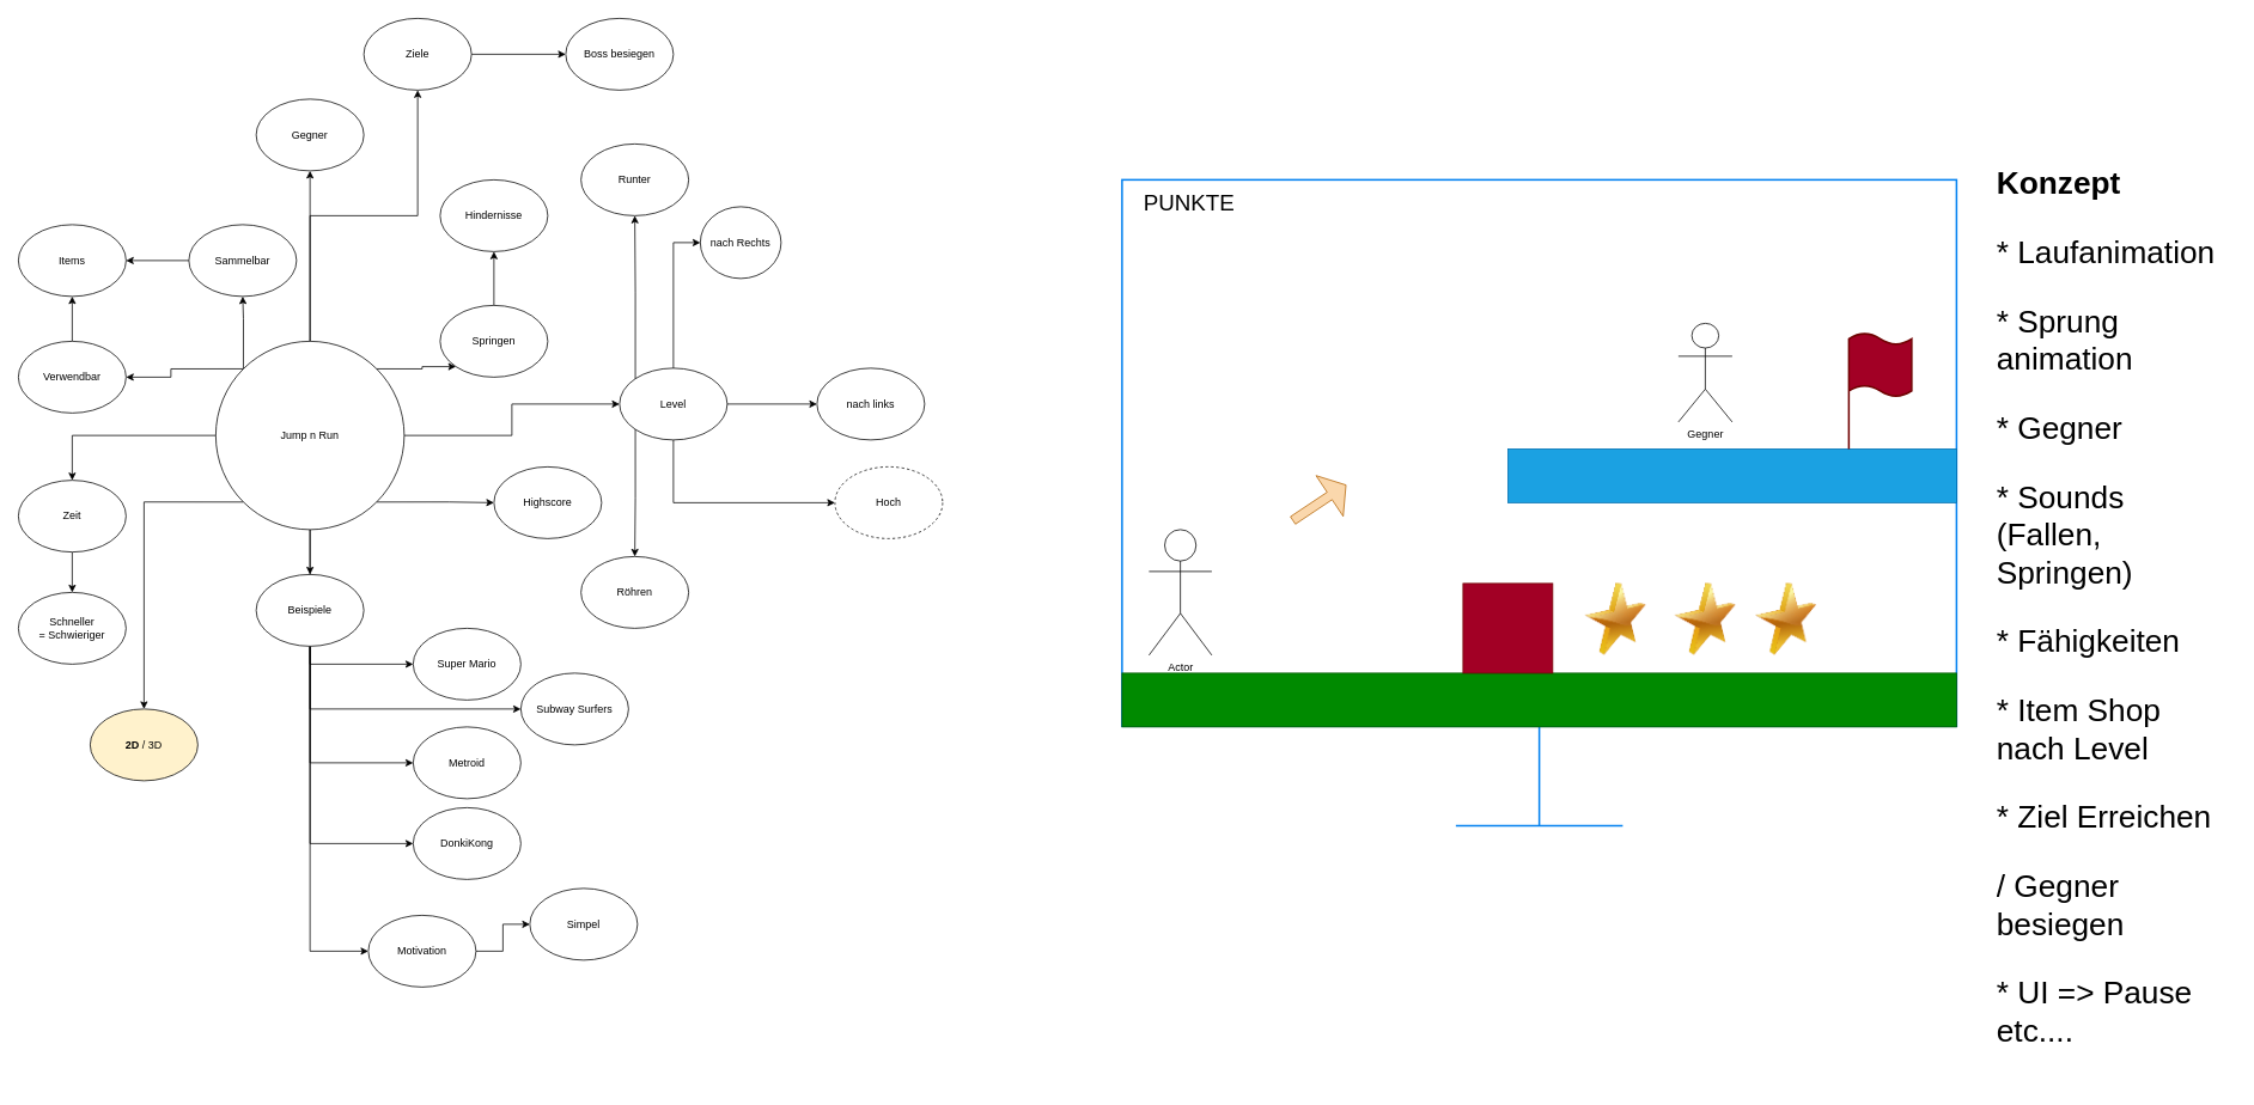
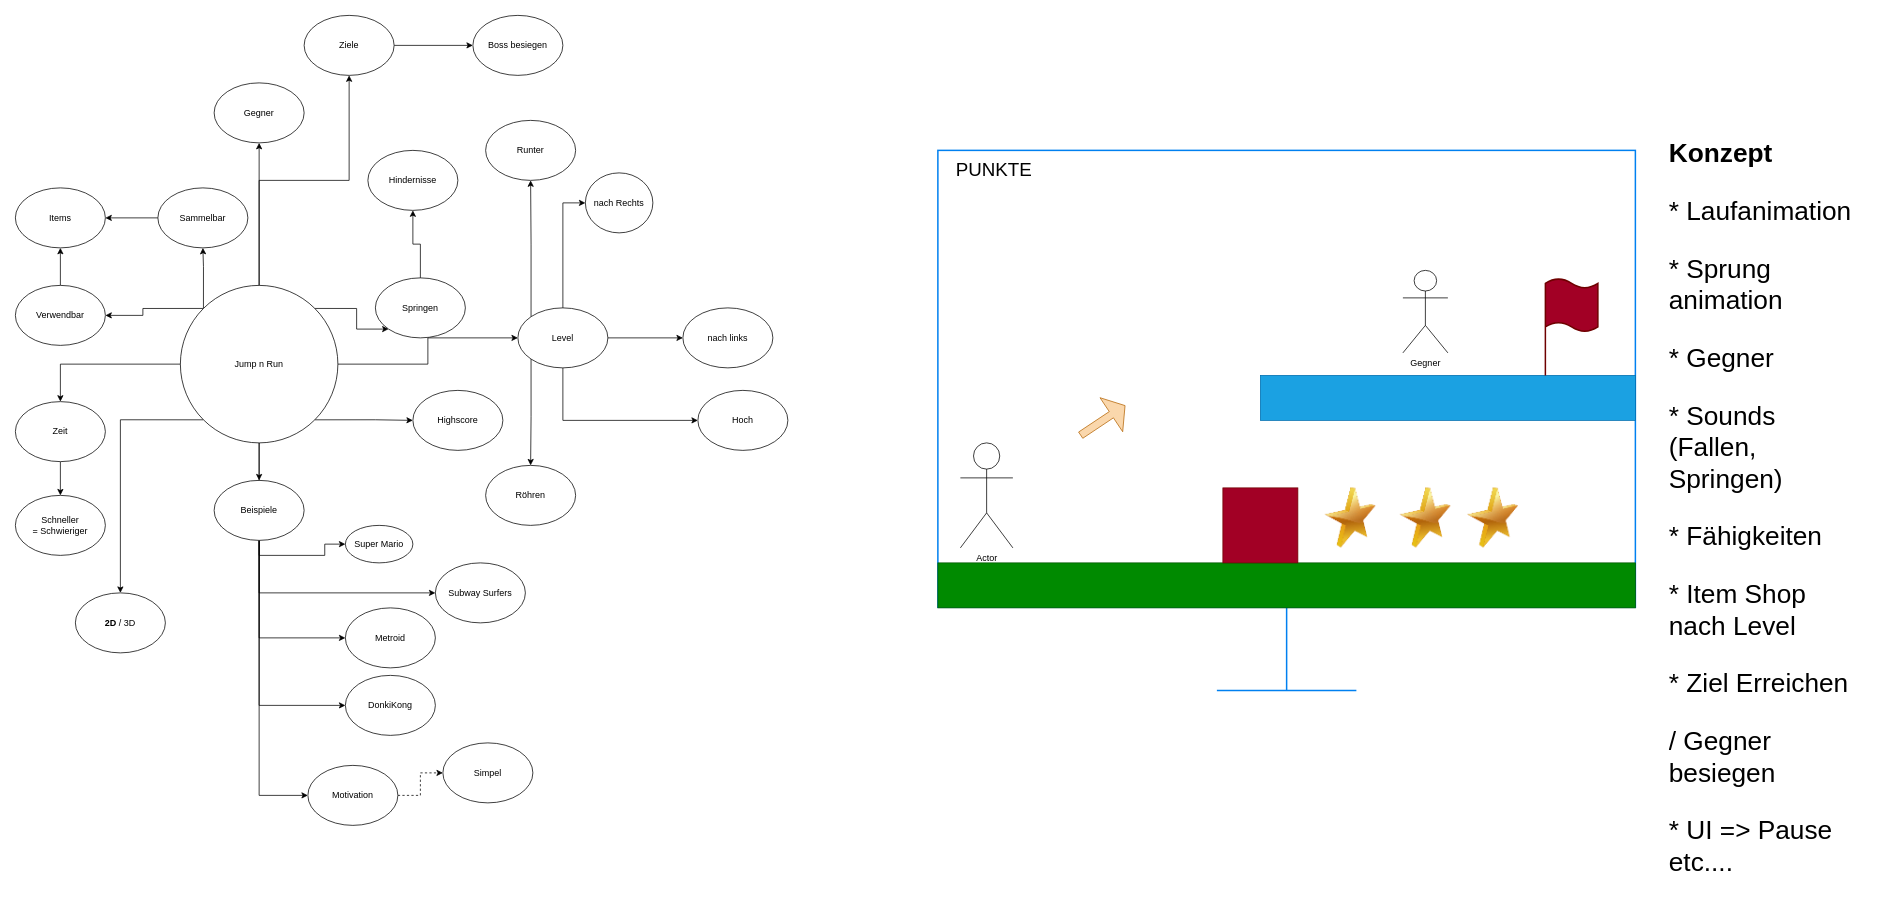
  <mxCell id="0" />
  <mxCell id="1" parent="0" />
  <mxCell id="2" style="edgeStyle=orthogonalEdgeStyle;rounded=0;orthogonalLoop=1;jettySize=auto;html=1;exitX=0;exitY=0.5;exitDx=0;exitDy=0;entryX=0.5;entryY=0;entryDx=0;entryDy=0;" parent="1" source="13" target="18" edge="1"><mxGeometry relative="1" as="geometry" /></mxCell>
  <mxCell id="3" style="edgeStyle=orthogonalEdgeStyle;rounded=0;orthogonalLoop=1;jettySize=auto;html=1;exitX=0;exitY=0;exitDx=0;exitDy=0;entryX=0.5;entryY=1;entryDx=0;entryDy=0;" parent="1" source="13" target="21" edge="1"><mxGeometry relative="1" as="geometry" /></mxCell>
  <mxCell id="4" style="edgeStyle=orthogonalEdgeStyle;rounded=0;orthogonalLoop=1;jettySize=auto;html=1;exitX=1;exitY=0;exitDx=0;exitDy=0;entryX=0;entryY=1;entryDx=0;entryDy=0;" parent="1" source="13" target="15" edge="1"><mxGeometry relative="1" as="geometry" /></mxCell>
  <mxCell id="5" style="edgeStyle=orthogonalEdgeStyle;rounded=0;orthogonalLoop=1;jettySize=auto;html=1;exitX=1;exitY=1;exitDx=0;exitDy=0;entryX=0;entryY=0.5;entryDx=0;entryDy=0;" parent="1" source="13" target="22" edge="1"><mxGeometry relative="1" as="geometry" /></mxCell>
  <mxCell id="6" style="edgeStyle=orthogonalEdgeStyle;rounded=0;orthogonalLoop=1;jettySize=auto;html=1;exitX=0.5;exitY=1;exitDx=0;exitDy=0;entryX=0.5;entryY=0;entryDx=0;entryDy=0;" parent="1" source="13" target="27" edge="1"><mxGeometry relative="1" as="geometry" /></mxCell>
  <mxCell id="7" style="edgeStyle=orthogonalEdgeStyle;rounded=0;orthogonalLoop=1;jettySize=auto;html=1;exitX=0;exitY=0;exitDx=0;exitDy=0;entryX=1;entryY=0.5;entryDx=0;entryDy=0;" parent="1" source="13" target="31" edge="1"><mxGeometry relative="1" as="geometry" /></mxCell>
  <mxCell id="8" style="edgeStyle=orthogonalEdgeStyle;rounded=0;orthogonalLoop=1;jettySize=auto;html=1;exitX=0.5;exitY=0;exitDx=0;exitDy=0;entryX=0.5;entryY=1;entryDx=0;entryDy=0;" parent="1" source="13" target="32" edge="1"><mxGeometry relative="1" as="geometry" /></mxCell>
  <mxCell id="9" style="edgeStyle=orthogonalEdgeStyle;rounded=0;orthogonalLoop=1;jettySize=auto;html=1;exitX=0;exitY=1;exitDx=0;exitDy=0;entryX=0.5;entryY=0;entryDx=0;entryDy=0;" parent="1" source="13" target="33" edge="1"><mxGeometry relative="1" as="geometry" /></mxCell>
  <mxCell id="10" style="edgeStyle=orthogonalEdgeStyle;rounded=0;orthogonalLoop=1;jettySize=auto;html=1;exitX=1;exitY=0.5;exitDx=0;exitDy=0;entryX=0;entryY=0.5;entryDx=0;entryDy=0;" parent="1" source="13" target="39" edge="1"><mxGeometry relative="1" as="geometry" /></mxCell>
  <mxCell id="11" style="edgeStyle=orthogonalEdgeStyle;rounded=0;orthogonalLoop=1;jettySize=auto;html=1;exitX=0.5;exitY=0;exitDx=0;exitDy=0;entryX=0.5;entryY=1;entryDx=0;entryDy=0;" parent="1" source="13" target="48" edge="1"><mxGeometry relative="1" as="geometry" /></mxCell>
  <mxCell id="12" style="edgeStyle=orthogonalEdgeStyle;rounded=0;orthogonalLoop=1;jettySize=auto;html=1;exitX=0.5;exitY=1;exitDx=0;exitDy=0;entryX=0;entryY=0.5;entryDx=0;entryDy=0;" parent="1" source="13" target="51" edge="1"><mxGeometry relative="1" as="geometry" /></mxCell>
  <mxCell id="13" value="Jump n Run" style="ellipse;whiteSpace=wrap;html=1;" parent="1" vertex="1"><mxGeometry x="240" y="380" width="210" height="210" as="geometry" /></mxCell>
  <mxCell id="14" style="edgeStyle=orthogonalEdgeStyle;rounded=0;orthogonalLoop=1;jettySize=auto;html=1;exitX=0.5;exitY=0;exitDx=0;exitDy=0;entryX=0.5;entryY=1;entryDx=0;entryDy=0;" parent="1" source="15" target="16" edge="1"><mxGeometry relative="1" as="geometry" /></mxCell>
- <mxCell id="15" value="Springen" style="ellipse;whiteSpace=wrap;html=1;" parent="1" vertex="1"><mxGeometry x="490" y="340" width="120" height="80" as="geometry" /></mxCell>
+ <mxCell id="15" value="Springen" style="ellipse;whiteSpace=wrap;html=1;" parent="1" vertex="1"><mxGeometry x="500" y="370" width="120" height="80" as="geometry" /></mxCell>
  <mxCell id="16" value="Hindernisse" style="ellipse;whiteSpace=wrap;html=1;" parent="1" vertex="1"><mxGeometry x="490" y="200" width="120" height="80" as="geometry" /></mxCell>
  <mxCell id="17" style="edgeStyle=orthogonalEdgeStyle;rounded=0;orthogonalLoop=1;jettySize=auto;html=1;exitX=0.5;exitY=1;exitDx=0;exitDy=0;entryX=0.5;entryY=0;entryDx=0;entryDy=0;" parent="1" source="18" target="19" edge="1"><mxGeometry relative="1" as="geometry" /></mxCell>
  <mxCell id="18" value="Zeit" style="ellipse;whiteSpace=wrap;html=1;" parent="1" vertex="1"><mxGeometry x="20" y="535" width="120" height="80" as="geometry" /></mxCell>
  <mxCell id="19" value="Schneller&lt;br&gt;= Schwieriger" style="ellipse;whiteSpace=wrap;html=1;" parent="1" vertex="1"><mxGeometry x="20" y="660" width="120" height="80" as="geometry" /></mxCell>
  <mxCell id="20" style="edgeStyle=orthogonalEdgeStyle;rounded=0;orthogonalLoop=1;jettySize=auto;html=1;exitX=0;exitY=0.5;exitDx=0;exitDy=0;entryX=1;entryY=0.5;entryDx=0;entryDy=0;" parent="1" source="21" target="29" edge="1"><mxGeometry relative="1" as="geometry" /></mxCell>
  <mxCell id="21" value="Sammelbar" style="ellipse;whiteSpace=wrap;html=1;" parent="1" vertex="1"><mxGeometry x="210" y="250" width="120" height="80" as="geometry" /></mxCell>
  <mxCell id="22" value="Highscore" style="ellipse;whiteSpace=wrap;html=1;" parent="1" vertex="1"><mxGeometry x="550" y="520" width="120" height="80" as="geometry" /></mxCell>
  <mxCell id="23" style="edgeStyle=orthogonalEdgeStyle;rounded=0;orthogonalLoop=1;jettySize=auto;html=1;exitX=0.5;exitY=1;exitDx=0;exitDy=0;entryX=0;entryY=0.5;entryDx=0;entryDy=0;" parent="1" source="27" target="28" edge="1"><mxGeometry relative="1" as="geometry" /></mxCell>
  <mxCell id="24" style="edgeStyle=orthogonalEdgeStyle;rounded=0;orthogonalLoop=1;jettySize=auto;html=1;exitX=0.5;exitY=1;exitDx=0;exitDy=0;entryX=0;entryY=0.5;entryDx=0;entryDy=0;" parent="1" source="27" target="45" edge="1"><mxGeometry relative="1" as="geometry" /></mxCell>
  <mxCell id="25" style="edgeStyle=orthogonalEdgeStyle;rounded=0;orthogonalLoop=1;jettySize=auto;html=1;exitX=0.5;exitY=1;exitDx=0;exitDy=0;entryX=0;entryY=0.5;entryDx=0;entryDy=0;" parent="1" source="27" target="46" edge="1"><mxGeometry relative="1" as="geometry" /></mxCell>
  <mxCell id="26" style="edgeStyle=orthogonalEdgeStyle;rounded=0;orthogonalLoop=1;jettySize=auto;html=1;exitX=0.5;exitY=1;exitDx=0;exitDy=0;entryX=0;entryY=0.5;entryDx=0;entryDy=0;" parent="1" source="27" target="53" edge="1"><mxGeometry relative="1" as="geometry" /></mxCell>
  <mxCell id="27" value="Beispiele" style="ellipse;whiteSpace=wrap;html=1;" parent="1" vertex="1"><mxGeometry x="285" y="640" width="120" height="80" as="geometry" /></mxCell>
- <mxCell id="28" value="Super Mario" style="ellipse;whiteSpace=wrap;html=1;" parent="1" vertex="1"><mxGeometry x="460" y="700" width="120" height="80" as="geometry" /></mxCell>
+ <mxCell id="28" value="Super Mario" style="ellipse;whiteSpace=wrap;html=1;" parent="1" vertex="1"><mxGeometry x="460" y="700" width="90" height="50" as="geometry" /></mxCell>
  <mxCell id="29" value="Items" style="ellipse;whiteSpace=wrap;html=1;" parent="1" vertex="1"><mxGeometry x="20" y="250" width="120" height="80" as="geometry" /></mxCell>
  <mxCell id="30" style="edgeStyle=orthogonalEdgeStyle;rounded=0;orthogonalLoop=1;jettySize=auto;html=1;exitX=0.5;exitY=0;exitDx=0;exitDy=0;entryX=0.5;entryY=1;entryDx=0;entryDy=0;" parent="1" source="31" target="29" edge="1"><mxGeometry relative="1" as="geometry" /></mxCell>
  <mxCell id="31" value="Verwendbar" style="ellipse;whiteSpace=wrap;html=1;" parent="1" vertex="1"><mxGeometry x="20" y="380" width="120" height="80" as="geometry" /></mxCell>
  <mxCell id="32" value="Gegner" style="ellipse;whiteSpace=wrap;html=1;" parent="1" vertex="1"><mxGeometry x="285" y="110" width="120" height="80" as="geometry" /></mxCell>
- <mxCell id="33" value="&lt;b&gt;2D &lt;/b&gt;/ 3D" style="ellipse;whiteSpace=wrap;html=1;fillColor=#fff2cc;" parent="1" vertex="1"><mxGeometry x="100" y="790" width="120" height="80" as="geometry" /></mxCell>
+ <mxCell id="33" value="&lt;b&gt;2D &lt;/b&gt;/ 3D" style="ellipse;whiteSpace=wrap;html=1;" parent="1" vertex="1"><mxGeometry x="100" y="790" width="120" height="80" as="geometry" /></mxCell>
  <mxCell id="34" style="edgeStyle=orthogonalEdgeStyle;rounded=0;orthogonalLoop=1;jettySize=auto;html=1;exitX=0.5;exitY=0;exitDx=0;exitDy=0;entryX=0;entryY=0.5;entryDx=0;entryDy=0;" parent="1" source="39" target="40" edge="1"><mxGeometry relative="1" as="geometry" /></mxCell>
  <mxCell id="35" style="edgeStyle=orthogonalEdgeStyle;rounded=0;orthogonalLoop=1;jettySize=auto;html=1;exitX=1;exitY=0.5;exitDx=0;exitDy=0;entryX=0;entryY=0.5;entryDx=0;entryDy=0;" parent="1" source="39" target="41" edge="1"><mxGeometry relative="1" as="geometry" /></mxCell>
  <mxCell id="36" style="edgeStyle=orthogonalEdgeStyle;rounded=0;orthogonalLoop=1;jettySize=auto;html=1;exitX=0.5;exitY=1;exitDx=0;exitDy=0;entryX=0;entryY=0.5;entryDx=0;entryDy=0;" parent="1" source="39" target="42" edge="1"><mxGeometry relative="1" as="geometry" /></mxCell>
  <mxCell id="37" style="edgeStyle=orthogonalEdgeStyle;rounded=0;orthogonalLoop=1;jettySize=auto;html=1;exitX=0;exitY=0;exitDx=0;exitDy=0;entryX=0.5;entryY=1;entryDx=0;entryDy=0;" parent="1" source="39" target="43" edge="1"><mxGeometry relative="1" as="geometry"><mxPoint x="637.167" y="230" as="targetPoint" /></mxGeometry></mxCell>
  <mxCell id="38" style="edgeStyle=orthogonalEdgeStyle;rounded=0;orthogonalLoop=1;jettySize=auto;html=1;exitX=0;exitY=1;exitDx=0;exitDy=0;entryX=0.5;entryY=0;entryDx=0;entryDy=0;" parent="1" source="39" target="44" edge="1"><mxGeometry relative="1" as="geometry" /></mxCell>
  <mxCell id="39" value="Level" style="ellipse;whiteSpace=wrap;html=1;" parent="1" vertex="1"><mxGeometry x="690" y="410" width="120" height="80" as="geometry" /></mxCell>
  <mxCell id="40" value="nach Rechts" style="ellipse;whiteSpace=wrap;html=1;" parent="1" vertex="1"><mxGeometry x="780" y="230" width="90" height="80" as="geometry" /></mxCell>
  <mxCell id="41" value="nach links" style="ellipse;whiteSpace=wrap;html=1;" parent="1" vertex="1"><mxGeometry x="910" y="410" width="120" height="80" as="geometry" /></mxCell>
- <mxCell id="42" value="Hoch" style="ellipse;whiteSpace=wrap;html=1;dashed=1;" parent="1" vertex="1"><mxGeometry x="930" y="520" width="120" height="80" as="geometry" /></mxCell>
+ <mxCell id="42" value="Hoch" style="ellipse;whiteSpace=wrap;html=1;" parent="1" vertex="1"><mxGeometry x="930" y="520" width="120" height="80" as="geometry" /></mxCell>
  <mxCell id="43" value="Runter" style="ellipse;whiteSpace=wrap;html=1;" parent="1" vertex="1"><mxGeometry x="647" y="160" width="120" height="80" as="geometry" /></mxCell>
  <mxCell id="44" value="Röhren" style="ellipse;whiteSpace=wrap;html=1;" parent="1" vertex="1"><mxGeometry x="647" y="620" width="120" height="80" as="geometry" /></mxCell>
  <mxCell id="45" value="Metroid" style="ellipse;whiteSpace=wrap;html=1;" parent="1" vertex="1"><mxGeometry x="460" y="810" width="120" height="80" as="geometry" /></mxCell>
  <mxCell id="46" value="DonkiKong" style="ellipse;whiteSpace=wrap;html=1;" parent="1" vertex="1"><mxGeometry x="460" y="900" width="120" height="80" as="geometry" /></mxCell>
  <mxCell id="47" style="edgeStyle=orthogonalEdgeStyle;rounded=0;orthogonalLoop=1;jettySize=auto;html=1;exitX=1;exitY=0.5;exitDx=0;exitDy=0;entryX=0;entryY=0.5;entryDx=0;entryDy=0;" parent="1" source="48" target="49" edge="1"><mxGeometry relative="1" as="geometry" /></mxCell>
  <mxCell id="48" value="Ziele" style="ellipse;whiteSpace=wrap;html=1;" parent="1" vertex="1"><mxGeometry x="405" y="20" width="120" height="80" as="geometry" /></mxCell>
  <mxCell id="49" value="Boss besiegen" style="ellipse;whiteSpace=wrap;html=1;" parent="1" vertex="1"><mxGeometry x="630" y="20" width="120" height="80" as="geometry" /></mxCell>
- <mxCell id="50" style="edgeStyle=orthogonalEdgeStyle;rounded=0;orthogonalLoop=1;jettySize=auto;html=1;exitX=1;exitY=0.5;exitDx=0;exitDy=0;entryX=0;entryY=0.5;entryDx=0;entryDy=0;" parent="1" source="51" target="52" edge="1"><mxGeometry relative="1" as="geometry" /></mxCell>
+ <mxCell id="50" style="edgeStyle=orthogonalEdgeStyle;rounded=0;orthogonalLoop=1;jettySize=auto;html=1;exitX=1;exitY=0.5;exitDx=0;exitDy=0;entryX=0;entryY=0.5;entryDx=0;entryDy=0;dashed=1;" parent="1" source="51" target="52" edge="1"><mxGeometry relative="1" as="geometry" /></mxCell>
  <mxCell id="51" value="Motivation" style="ellipse;whiteSpace=wrap;html=1;" parent="1" vertex="1"><mxGeometry x="410" y="1020" width="120" height="80" as="geometry" /></mxCell>
  <mxCell id="52" value="Simpel" style="ellipse;whiteSpace=wrap;html=1;" parent="1" vertex="1"><mxGeometry x="590" y="990" width="120" height="80" as="geometry" /></mxCell>
  <mxCell id="53" value="Subway Surfers" style="ellipse;whiteSpace=wrap;html=1;" parent="1" vertex="1"><mxGeometry x="580" y="750" width="120" height="80" as="geometry" /></mxCell>
  <mxCell id="54" value="" style="html=1;verticalLabelPosition=bottom;align=center;labelBackgroundColor=#ffffff;verticalAlign=top;strokeWidth=2;strokeColor=#0080F0;shadow=0;dashed=0;shape=mxgraph.ios7.icons.monitor;" parent="1" vertex="1"><mxGeometry x="1250" y="200" width="930" height="720" as="geometry" /></mxCell>
  <mxCell id="55" value="Actor" style="shape=umlActor;verticalLabelPosition=bottom;verticalAlign=top;html=1;outlineConnect=0;" parent="1" vertex="1"><mxGeometry x="1280" y="590" width="70" height="140" as="geometry" /></mxCell>
  <mxCell id="56" value="" style="rounded=0;whiteSpace=wrap;html=1;fillColor=#008a00;strokeColor=#005700;fontColor=#ffffff;" parent="1" vertex="1"><mxGeometry x="1250" y="750" width="930" height="60" as="geometry" /></mxCell>
  <mxCell id="57" value="" style="whiteSpace=wrap;html=1;aspect=fixed;fillColor=#a20025;strokeColor=#6F0000;fontColor=#ffffff;" parent="1" vertex="1"><mxGeometry x="1630" y="650" width="100" height="100" as="geometry" /></mxCell>
  <mxCell id="58" value="" style="rounded=0;whiteSpace=wrap;html=1;fillColor=#1ba1e2;strokeColor=#006EAF;fontColor=#ffffff;" parent="1" vertex="1"><mxGeometry x="1680" y="500" width="500" height="60" as="geometry" /></mxCell>
  <mxCell id="59" value="" style="shape=flexArrow;endArrow=classic;html=1;endWidth=43.529;endSize=6.988;fillColor=#fad7ac;strokeColor=#b46504;" parent="1" edge="1"><mxGeometry width="50" height="50" relative="1" as="geometry"><mxPoint x="1440" y="580" as="sourcePoint" /><mxPoint x="1500" y="540" as="targetPoint" /></mxGeometry></mxCell>
  <mxCell id="60" value="&lt;h1 style=&quot;font-size: 35px&quot;&gt;&lt;font style=&quot;font-size: 35px&quot;&gt;Konzept&lt;/font&gt;&lt;/h1&gt;&lt;p style=&quot;font-size: 35px&quot;&gt;&lt;font style=&quot;font-size: 35px&quot;&gt;* Laufanimation&lt;/font&gt;&lt;/p&gt;&lt;p style=&quot;font-size: 35px&quot;&gt;&lt;font style=&quot;font-size: 35px&quot;&gt;* Sprung animation&lt;/font&gt;&lt;/p&gt;&lt;p style=&quot;font-size: 35px&quot;&gt;* Gegner&lt;/p&gt;&lt;p style=&quot;font-size: 35px&quot;&gt;* Sounds (Fallen, Springen)&lt;/p&gt;&lt;p style=&quot;font-size: 35px&quot;&gt;* Fähigkeiten&lt;/p&gt;&lt;p style=&quot;font-size: 35px&quot;&gt;* Item Shop nach Level&lt;/p&gt;&lt;p style=&quot;font-size: 35px&quot;&gt;* Ziel Erreichen&lt;/p&gt;&lt;p style=&quot;font-size: 35px&quot;&gt;/ Gegner besiegen&lt;/p&gt;&lt;p style=&quot;font-size: 35px&quot;&gt;* UI =&amp;gt; Pause etc....&lt;/p&gt;&lt;p style=&quot;font-size: 35px&quot;&gt;&lt;br&gt;&lt;/p&gt;" style="text;html=1;strokeColor=none;fillColor=none;spacing=5;spacingTop=-20;whiteSpace=wrap;overflow=hidden;rounded=0;" parent="1" vertex="1"><mxGeometry x="2220" y="170" width="270" height="1040" as="geometry" /></mxCell>
  <mxCell id="61" value="Gegner" style="shape=umlActor;verticalLabelPosition=bottom;verticalAlign=top;html=1;outlineConnect=0;" parent="1" vertex="1"><mxGeometry x="1870" y="360" width="60" height="110" as="geometry" /></mxCell>
  <mxCell id="62" value="" style="image;html=1;image=img/lib/clip_art/general/Star_128x128.png" parent="1" vertex="1"><mxGeometry x="1760" y="650" width="80" height="80" as="geometry" /></mxCell>
  <mxCell id="63" value="" style="image;html=1;image=img/lib/clip_art/general/Star_128x128.png" parent="1" vertex="1"><mxGeometry x="1860" y="650" width="80" height="80" as="geometry" /></mxCell>
  <mxCell id="64" value="" style="image;html=1;image=img/lib/clip_art/general/Star_128x128.png" parent="1" vertex="1"><mxGeometry x="1950" y="650" width="80" height="80" as="geometry" /></mxCell>
  <mxCell id="65" value="&lt;font style=&quot;font-size: 25px&quot;&gt;PUNKTE&lt;/font&gt;" style="text;html=1;strokeColor=none;fillColor=none;align=center;verticalAlign=middle;whiteSpace=wrap;rounded=0;" parent="1" vertex="1"><mxGeometry x="1250" y="210" width="150" height="30" as="geometry" /></mxCell>
  <mxCell id="66" value="" style="html=1;verticalLabelPosition=bottom;align=center;labelBackgroundColor=#ffffff;verticalAlign=top;strokeWidth=2;strokeColor=#6F0000;shadow=0;dashed=0;shape=mxgraph.ios7.icons.flag;fillColor=#a20025;fontColor=#ffffff;" parent="1" vertex="1"><mxGeometry x="2060" y="370" width="70" height="130" as="geometry" /></mxCell>
